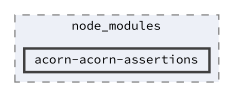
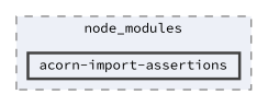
  digraph {
    compound=true
    fontname="Source Code Pro"
-   n1 [color=grey25 fillcolor="#edf0f7" fontname="Source Code Pro" fontsize=10 height=0.2 label="acorn-acorn-assertions" shape=box style="filled,bold" width=0.4]
+   n1 [color=grey25 fillcolor="#edf0f7" fontname="Source Code Pro" fontsize=10 height=0.2 label="acorn-import-assertions" shape=box style="filled,bold" width=0.4]
    subgraph cluster_1 {
      bgcolor="#edf0f7"
      fontsize=10
      label=node_modules
      pencolor=grey50
      style="filled,dashed"
      n1
    }
  }
